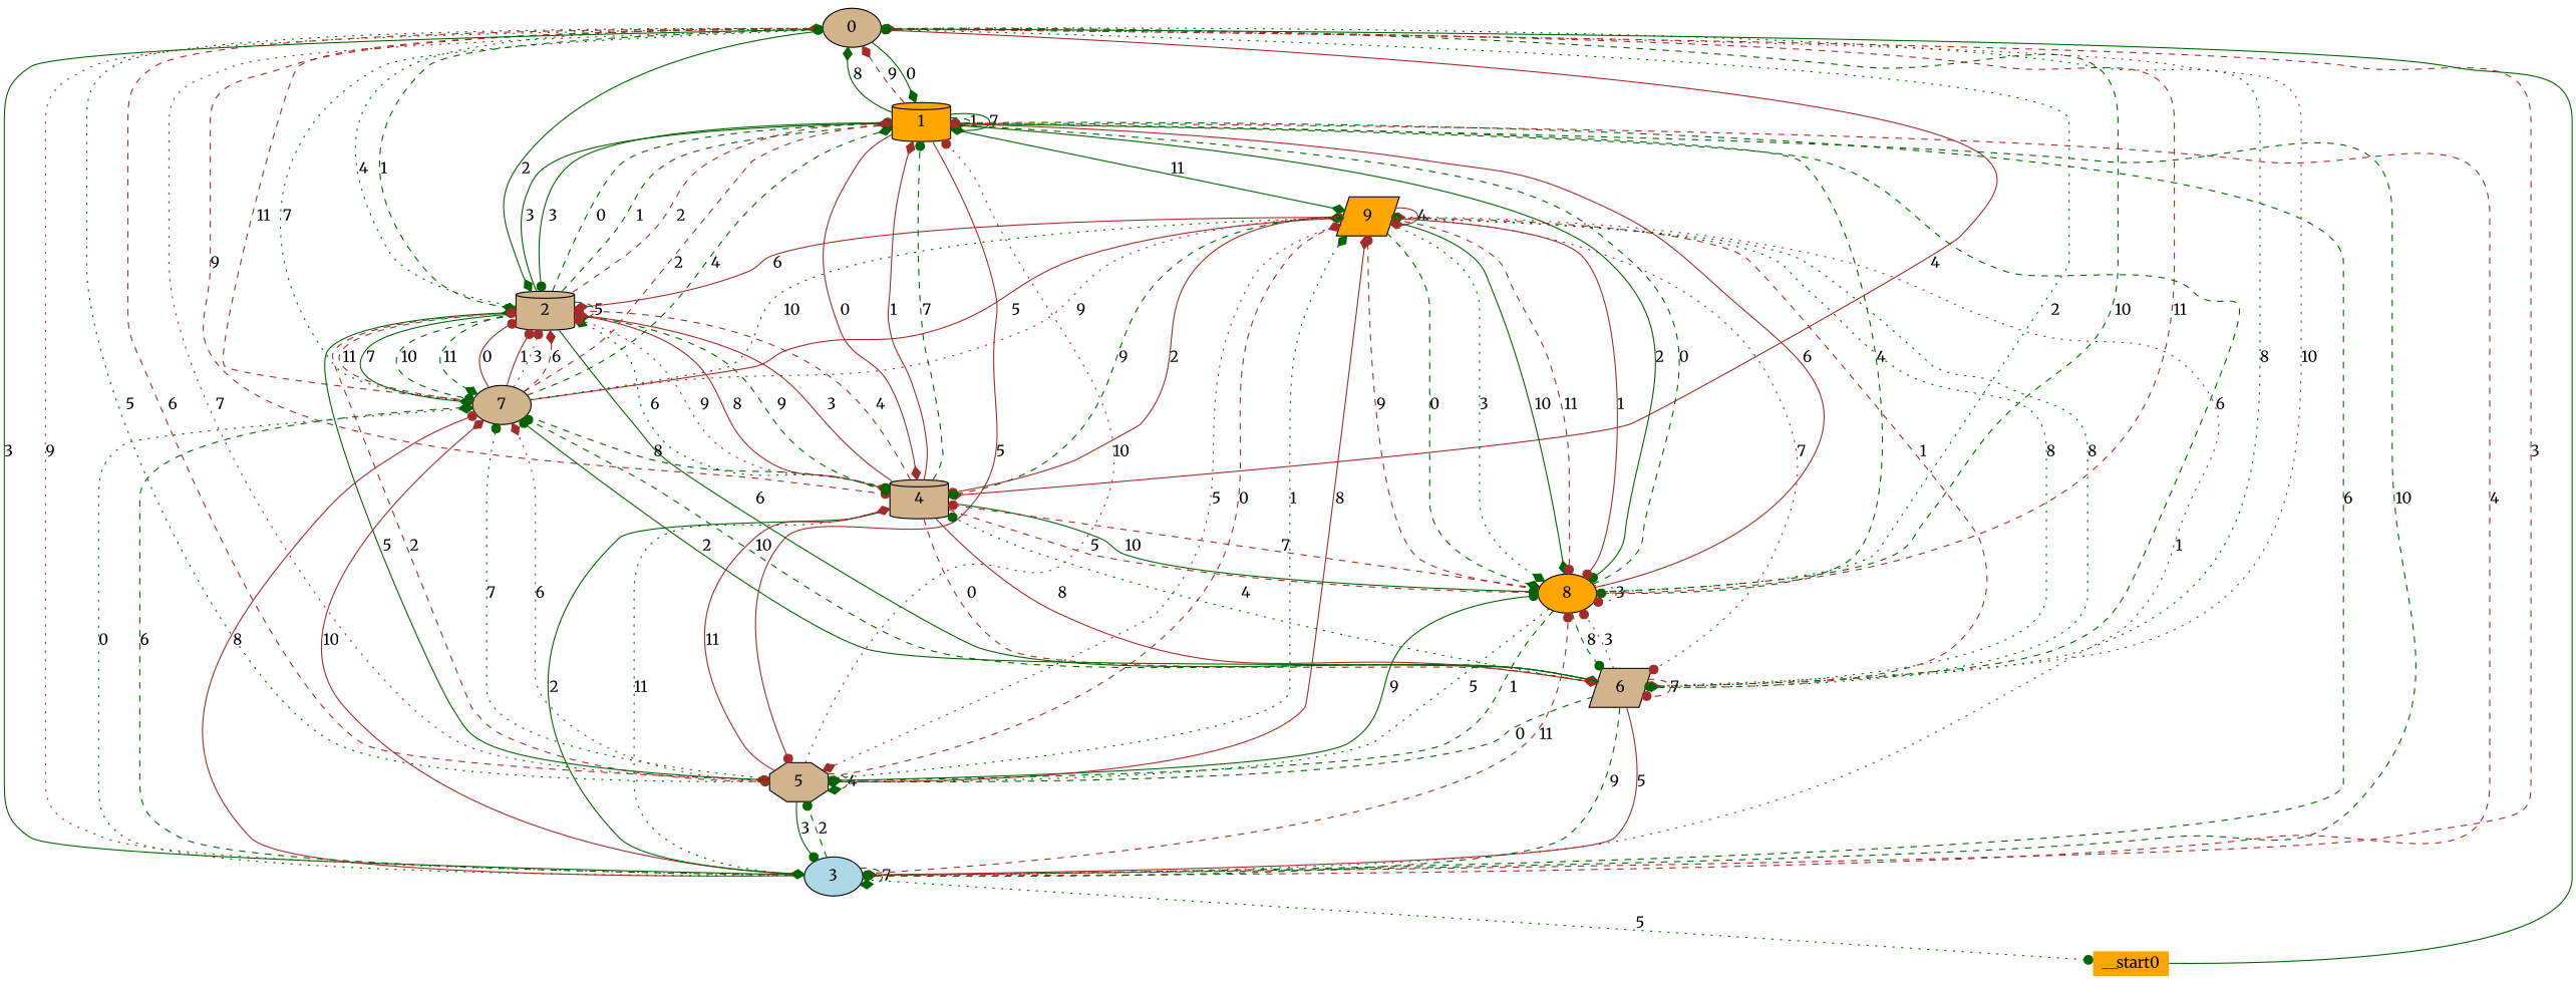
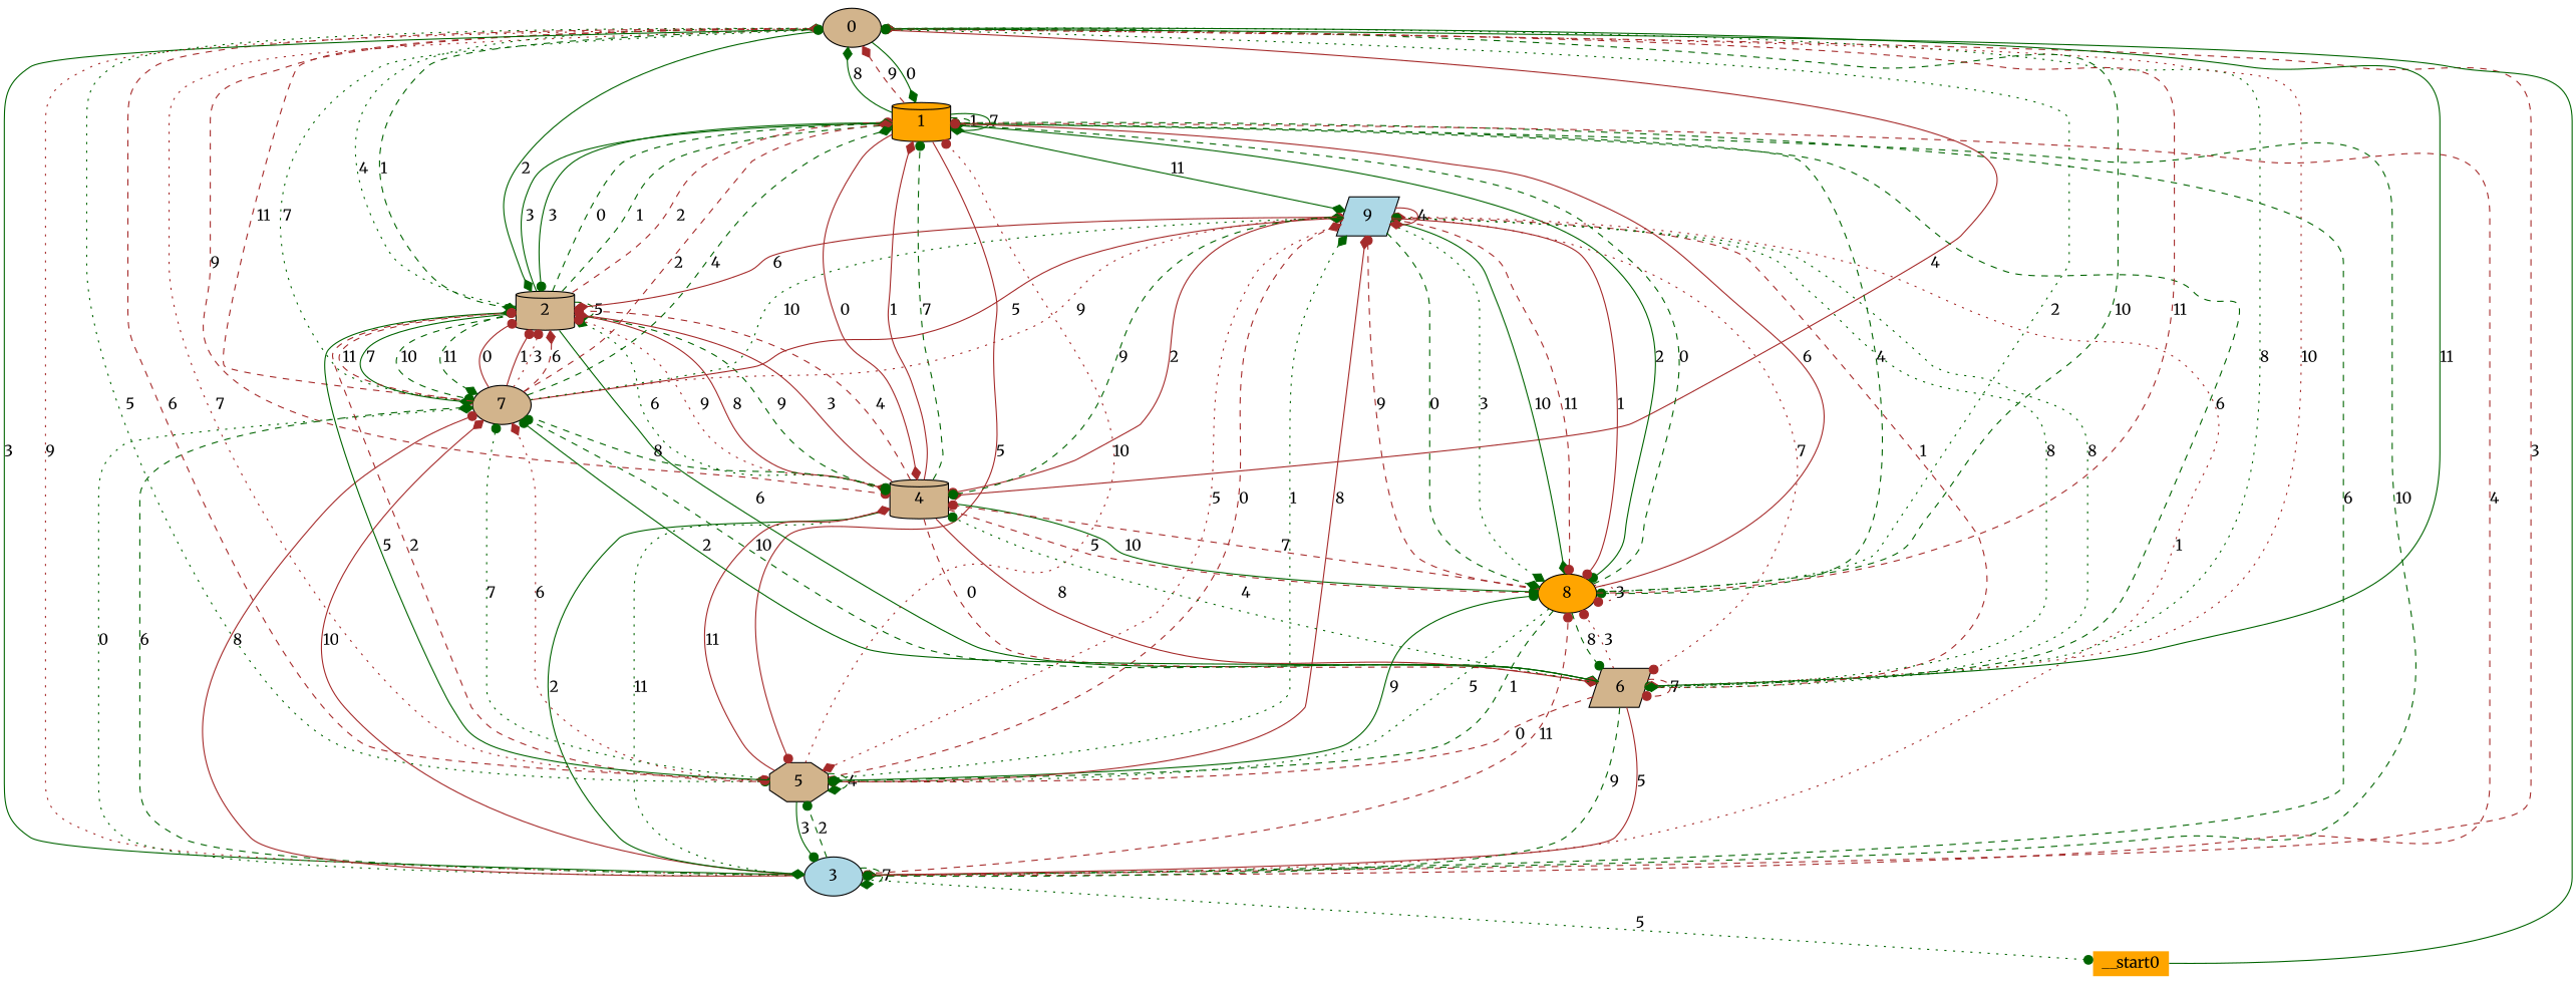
  digraph {
    fontname=Merriweather
    node [fillcolor=tan fontname=Merriweather shape=ellipse style=filled]
    edge [arrowhead=dot color=darkgreen fontname=Merriweather style=dashed]
    n1 [label=0]
    n2 [fillcolor=orange label=1 shape=cylinder]
    n3 [label=2 shape=cylinder]
    n4 [fillcolor=lightblue label=3]
    n5 [label=4 shape=cylinder]
    n6 [label=5 shape=octagon]
    n7 [label=6 shape=parallelogram]
    n8 [label=7]
    n9 [fillcolor=orange label=8]
-   n10 [fillcolor=orange label=9 shape=parallelogram]
+   n10 [fillcolor=lightblue label=9 shape=parallelogram]
    __start0 [fillcolor=orange height=0 shape=none width=0]
    n1 -> n2 [arrowhead=diamond label=0 style=solid]
    n1 -> n3 [arrowhead=diamond label=1]
    n1 -> n3 [arrowhead=diamond label=2 style=solid]
    n1 -> n4 [arrowhead=diamond color=brown label=3]
    n1 -> n5 [arrowhead=diamond color=brown label=4 style=solid]
    n1 -> n5 [color=brown label=9]
    n1 -> n6 [label=5 style=dotted]
    n1 -> n6 [arrowhead=diamond color=brown label=6]
    n1 -> n6 [color=brown label=7 style=dotted]
    n1 -> n7 [label=8 style=dotted]
    n1 -> n7 [arrowhead=diamond color=brown label=10 style=dotted]
    n1 -> n8 [color=brown label=11]
    n2 -> n1 [arrowhead=diamond label=8 style=solid]
    n2 -> n1 [arrowhead=diamond color=brown label=9]
    n2 -> n2 [label=1]
    n2 -> n2 [arrowhead=diamond label=7 style=solid]
    n2 -> n3 [label=3 style=solid]
    n2 -> n4 [arrowhead=diamond label=6]
    n2 -> n4 [arrowhead=diamond label=10]
    n2 -> n5 [arrowhead=diamond color=brown label=0 style=solid]
    n2 -> n6 [color=brown label=5 style=solid]
    n2 -> n9 [label=2 style=solid]
    n2 -> n9 [label=4]
    n2 -> n10 [arrowhead=diamond label=11 style=solid]
    n3 -> n1 [arrowhead=diamond label=4 style=dotted]
    n3 -> n2 [label=0]
    n3 -> n2 [label=1]
    n3 -> n2 [color=brown label=2]
    n3 -> n2 [arrowhead=diamond label=3 style=solid]
    n3 -> n3 [arrowhead=diamond label=5]
    n3 -> n5 [arrowhead=diamond color=brown label=8 style=solid]
    n3 -> n5 [label=9]
    n3 -> n7 [arrowhead=diamond label=6 style=solid]
    n3 -> n8 [arrowhead=diamond label=7 style=solid]
    n3 -> n8 [label=10]
    n3 -> n8 [arrowhead=diamond label=11]
    n4 -> n1 [label=3 style=solid]
    n4 -> n1 [arrowhead=diamond color=brown label=9 style=dotted]
    n4 -> n2 [color=brown label=4]
    n4 -> n4 [arrowhead=diamond label=7]
    n4 -> n6 [label=2]
    n4 -> n8 [arrowhead=diamond label=0 style=dotted]
    n4 -> n8 [arrowhead=diamond label=6]
    n4 -> n8 [color=brown label=8 style=solid]
    n4 -> n8 [arrowhead=diamond color=brown label=10 style=solid]
    n4 -> n9 [color=brown label=11]
    n4 -> n10 [arrowhead=diamond color=brown label=1 style=dotted]
    n4 -> __start0 [label=5 style=dotted]
    n5 -> n2 [arrowhead=diamond color=brown label=1 style=solid]
    n5 -> n2 [label=7]
    n5 -> n3 [arrowhead=diamond color=brown label=3 style=solid]
    n5 -> n3 [color=brown label=4]
    n5 -> n3 [arrowhead=diamond label=6 style=dotted]
    n5 -> n3 [color=brown label=9 style=dotted]
    n5 -> n4 [arrowhead=diamond label=2 style=solid]
    n5 -> n4 [arrowhead=diamond label=11 style=dotted]
    n5 -> n7 [arrowhead=diamond color=brown label=0]
    n5 -> n7 [arrowhead=diamond color=brown label=8 style=solid]
    n5 -> n9 [color=brown label=5]
    n5 -> n9 [label=10 style=solid]
    n6 -> n2 [color=brown label=10 style=dotted]
    n6 -> n3 [color=brown label=2]
    n6 -> n3 [arrowhead=diamond label=5 style=solid]
    n6 -> n4 [label=3 style=solid]
    n6 -> n5 [arrowhead=diamond color=brown label=11 style=solid]
    n6 -> n6 [arrowhead=diamond label=4]
    n6 -> n8 [arrowhead=diamond color=brown label=6 style=dotted]
    n6 -> n8 [label=7 style=dotted]
    n6 -> n9 [label=9 style=solid]
    n6 -> n10 [arrowhead=diamond color=brown label=0]
    n6 -> n10 [arrowhead=diamond label=1 style=dotted]
    n6 -> n10 [arrowhead=diamond color=brown label=8 style=solid]
+   n7 -> n1 [arrowhead=diamond label=11 style=solid]
    n7 -> n2 [label=6]
    n7 -> n4 [color=brown label=5 style=solid]
    n7 -> n4 [label=9]
    n7 -> n5 [label=4 style=dotted]
-   n7 -> n6 [label=0]
+   n7 -> n6 [color=brown label=0]
    n7 -> n7 [color=brown label=7]
    n7 -> n8 [label=2 style=solid]
    n7 -> n8 [label=10]
    n7 -> n9 [color=brown label=3 style=dotted]
    n7 -> n10 [color=brown label=1]
    n7 -> n10 [label=8 style=dotted]
    n8 -> n1 [label=7 style=dotted]
    n8 -> n2 [arrowhead=diamond color=brown label=2]
    n8 -> n2 [arrowhead=diamond label=4]
    n8 -> n3 [color=brown label=0 style=solid]
    n8 -> n3 [color=brown label=1 style=solid]
    n8 -> n3 [color=brown label=3 style=dotted]
    n8 -> n3 [arrowhead=diamond color=brown label=6]
    n8 -> n3 [color=brown label=11]
    n8 -> n5 [label=8]
    n8 -> n10 [arrowhead=diamond color=brown label=5 style=solid]
    n8 -> n10 [color=brown label=9 style=dotted]
    n8 -> n10 [arrowhead=diamond label=10 style=dotted]
    n9 -> n1 [label=2 style=dotted]
    n9 -> n1 [arrowhead=diamond label=10]
    n9 -> n1 [arrowhead=diamond color=brown label=11]
    n9 -> n2 [arrowhead=diamond label=0]
    n9 -> n2 [color=brown label=6 style=solid]
    n9 -> n5 [color=brown label=7]
    n9 -> n6 [arrowhead=diamond label=1]
    n9 -> n6 [label=5 style=dotted]
    n9 -> n7 [label=8]
    n9 -> n9 [color=brown label=3 style=dotted]
    n9 -> n10 [color=brown label=9]
    n10 -> n3 [arrowhead=diamond color=brown label=6 style=solid]
    n10 -> n5 [color=brown label=2 style=solid]
    n10 -> n5 [label=9]
    n10 -> n6 [arrowhead=diamond color=brown label=5 style=dotted]
    n10 -> n7 [color=brown label=7 style=dotted]
    n10 -> n7 [arrowhead=diamond label=8 style=dotted]
    n10 -> n9 [arrowhead=diamond label=0]
    n10 -> n9 [color=brown label=1 style=solid]
    n10 -> n9 [arrowhead=diamond label=3 style=dotted]
    n10 -> n9 [arrowhead=diamond label=10 style=solid]
    n10 -> n9 [color=brown label=11]
    n10 -> n10 [arrowhead=diamond color=brown label=4 style=solid]
    __start0 -> n1 [style=solid]
  }
